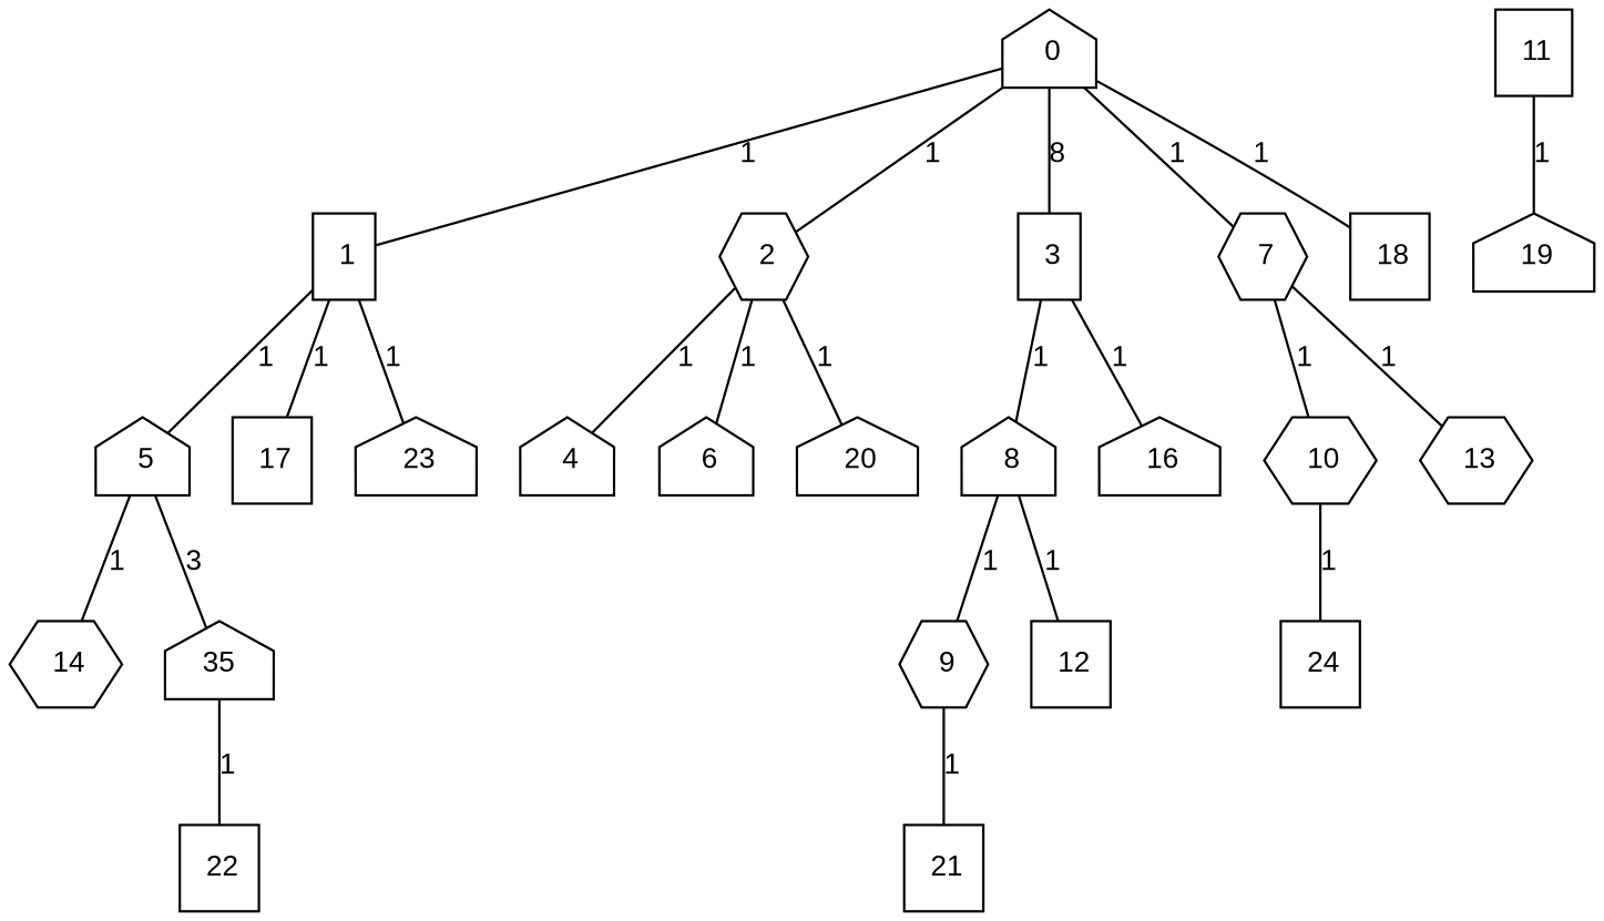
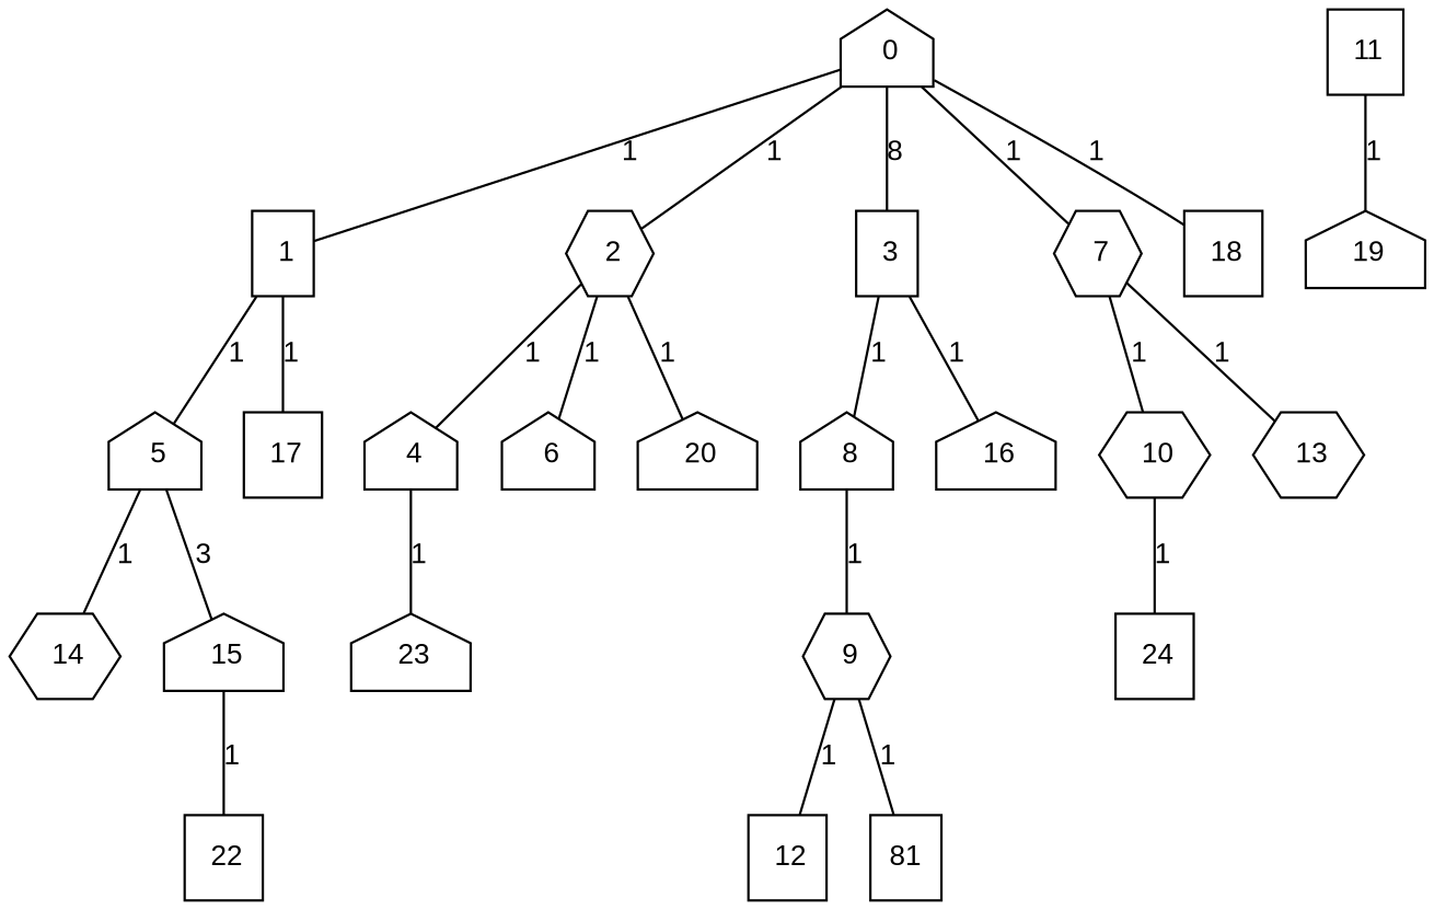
  graph {
    fixedsize="true;"
    fontname="Liberation Sans"
    node [color=black fontname="Liberation Sans" fontsize=12 hight=.12 shape=house]
    edge [fontname="Liberation Sans" fontsize=12]
    n1 [label=" 0" width=.12]
    n2 [label=" 1" shape=box width=.12]
    n3 [label=" 2" shape=hexagon width=.12]
    n4 [label=" 3" shape=box width=.12]
    n5 [label=" 7" shape=hexagon width=.12]
    n6 [label=" 18" shape=box width=.12]
    n7 [label=" 5" width=.12]
    n8 [label=" 17" shape=box width=.12]
    n9 [label=" 4" width=.12]
    n10 [label=" 6" width=.12]
    n11 [label=" 20" width=.12]
    n12 [label=" 8" width=.12]
    n13 [label=" 16" width=.12]
    n14 [label=" 10" shape=hexagon width=.12]
    n15 [label=" 13" shape=hexagon width=.12]
    n16 [label=" 14" shape=hexagon width=.12]
-   n17 [label=35 width=.12]
+   n17 [label=" 15" width=.12]
    n18 [label=" 23" width=.12]
    n19 [label=" 9" shape=hexagon width=.12]
    n20 [label=" 22" shape=box width=.12]
    n21 [label=" 24" shape=box width=.12]
    n22 [label=" 12" shape=box width=.12]
-   n23 [label=" 21" shape=box width=.12]
+   n23 [label=81 shape=box width=.12]
    n24 [label=" 11" shape=box width=.12]
    n25 [label=" 19" width=.12]
    n1 -- n2 [label=1]
    n1 -- n3 [label=1]
    n1 -- n4 [label=8]
    n1 -- n5 [label=1]
    n1 -- n6 [label=1]
    n2 -- n7 [label=1]
    n2 -- n8 [label=1]
    n3 -- n9 [label=1]
    n3 -- n10 [label=1]
    n3 -- n11 [label=1]
    n4 -- n12 [label=1]
    n4 -- n13 [label=1]
    n5 -- n14 [label=1]
    n5 -- n15 [label=1]
    n7 -- n16 [label=1]
    n7 -- n17 [label=3]
-   n2 -- n18 [label=1]
+   n9 -- n18 [label=1]
    n12 -- n19 [label=1]
    n14 -- n21 [label=1]
    n17 -- n20 [label=1]
-   n12 -- n22 [label=1]
+   n19 -- n22 [label=1]
    n19 -- n23 [label=1]
    n24 -- n25 [label=1]
  }
